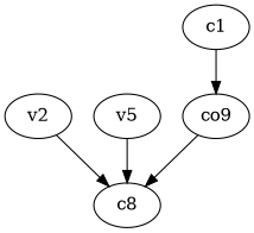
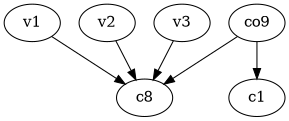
  strict digraph {
    edge [weight=1]
    n1 [label=c8]
+   v1
    v2
-   v3 [label=v5]
+   v3
    n5 [label=co9]
    c1
+   v1 -> n1
    v2 -> n1
    v3 -> n1
    n5 -> n1
-   c1 -> n5
+   n5 -> c1
  }
